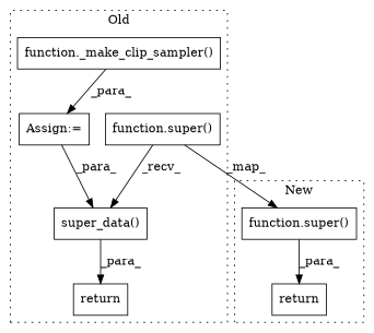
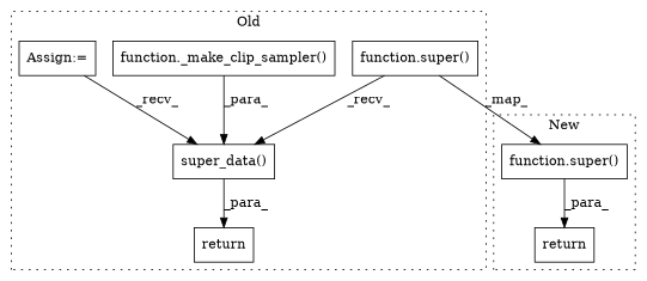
  digraph {
    node [a=75 l=7 shape=box]
    n1 [l="19,1" label="function._make_clip_sampler()" s="8571,8638"]
    n2 [l="18,1" label="super_data()" s="8775,8800"]
    n3 [label="function.super()" s=8775]
    n4 [a=68 l=3 label="Assign:=" s=8473]
    n5 [a=93 label=return s=8768]
    n6 [a=93 label=return s=8246]
    n7 [label="function.super()" s=8253]
    subgraph cluster_1 {
      label=Old
      style=dotted
      n1
      n2
      n3
      n4
      n5
    }
    subgraph cluster_2 {
      label=New
      style=dotted
      n6
      n7
    }
-   n1 -> n4 [label=_para_]
+   n1 -> n2 [label=_para_]
    n2 -> n5 [label=_para_]
    n3 -> n2 [label=_recv_]
    n3 -> n7 [label=_map_]
-   n4 -> n2 [label=_para_]
+   n4 -> n2 [label=_recv_]
    n7 -> n6 [label=_para_]
  }
